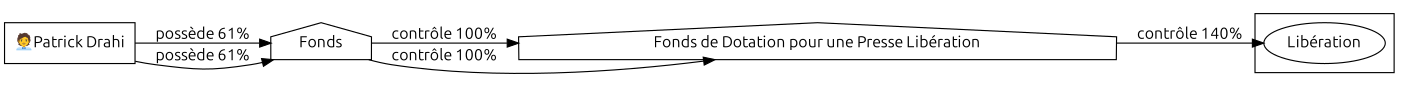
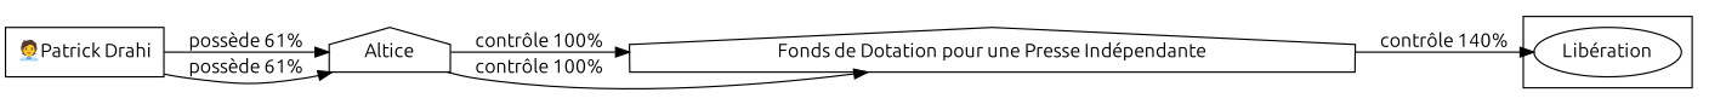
  digraph {
    fontname=Ubuntu
    rankdir=LR
    node [fontname=Ubuntu shape=house]
    edge [fontname=Ubuntu]
    n1 [label="Libération" shape=""]
    n2 [label="🧑‍💼Patrick Drahi" shape=box]
-   n3 [label=Fonds]
-   n4 [label="Fonds de Dotation pour une Presse Libération"]
+   n3 [label=Altice]
+   n4 [label="Fonds de Dotation pour une Presse Indépendante"]
    subgraph cluster_1 {
      n1
    }
    subgraph sub_2 {
      n2
    }
    n2 -> n3 [label="possède 61%"]
    n2 -> n3 [label="possède 61%"]
    n3 -> n4 [label="contrôle 100%"]
    n3 -> n4 [label="contrôle 100%"]
    n4 -> n1 [label="contrôle 140%"]
  }
